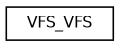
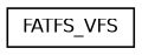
  digraph {
    rankdir=LR
-   n1 [color=black fillcolor=white fontname=Helvetica fontsize=10 height=0.2 label=VFS_VFS shape=record style=filled width=0.4]
+   n1 [color=black fillcolor=white fontname=Helvetica fontsize=10 height=0.2 label=FATFS_VFS shape=record style=filled width=0.4]
  }
